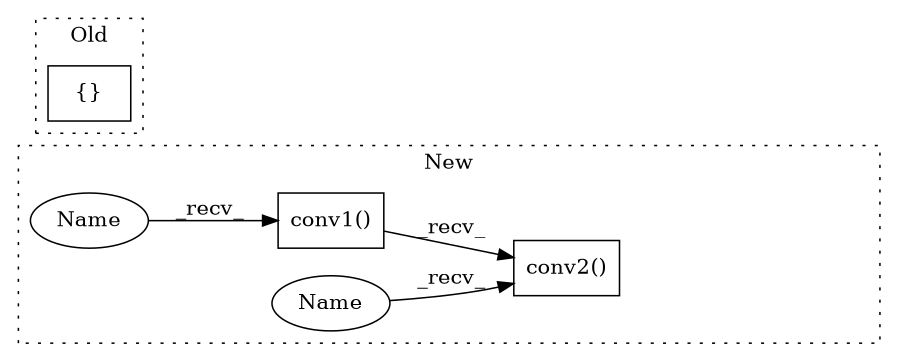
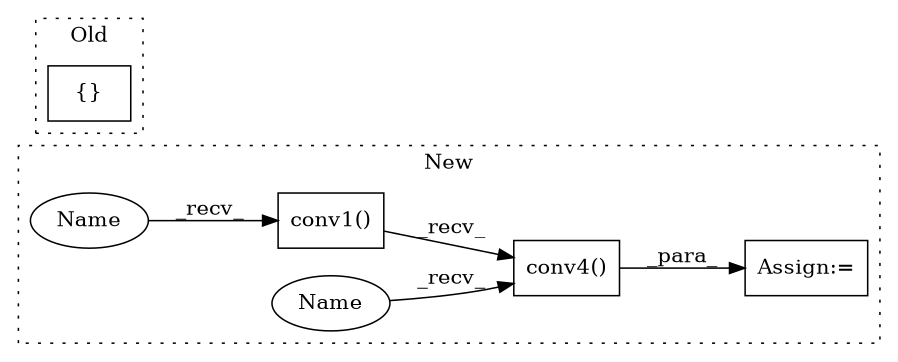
  digraph {
    rankdir=LR
    node [a=75 l="11,1" shape=box]
    n1 [label="conv1()" s="6672,6684"]
-   n3 [label="conv2()" s="6719,6731"]
+   n2 [a=68 l=3 label="Assign:=" s=6697]
+   n3 [label="conv4()" s="6719,6731"]
    n4 [a=87 l=4 label=Name s=6672 shape=ellipse]
    n5 [a=87 l=4 label=Name s=6719 shape=ellipse]
    n6 [a=59 l="1,0" label="{}" s="6397,6468"]
    subgraph cluster_1 {
      label=New
      style=dotted
      n1
+     n2
      n3
      n4
      n5
    }
    subgraph cluster_2 {
      label=Old
      style=dotted
      n6
    }
    n1 -> n3 [label=_recv_]
+   n3 -> n2 [label=_para_]
    n4 -> n1 [label=_recv_]
    n5 -> n3 [label=_recv_]
  }
